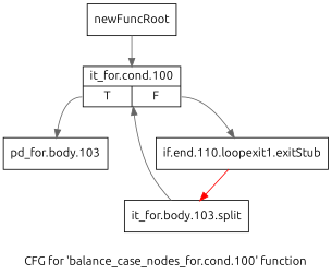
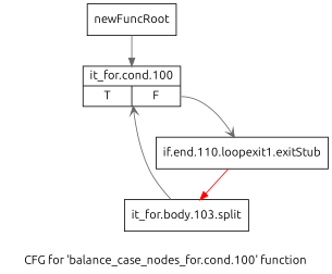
  digraph {
    fontname=Ubuntu
    label="CFG for 'balance_case_nodes_for.cond.100' function"
    node [fontname=Ubuntu shape=record]
    edge [arrowhead=normal color=gray40 fontname=Ubuntu]
    n1 [label="{newFuncRoot}"]
    n2 [label="{it_for.cond.100|{<s0>T|<s1>F}}"]
    n3 [label="{if.end.110.loopexit1.exitStub}"]
-   n4 [label="{pd_for.body.103}"]
    n5 [label="{it_for.body.103.split}"]
    n1 -> n2
-   n2 -> n3 [tailport=s1]
-   n2 -> n4 [tailport=s0]
+   n2 -> n3 [arrowhead=vee tailport=s1]
    n3 -> n5 [color=red]
-   n5 -> n2
+   n5 -> n2 [arrowhead=vee]
  }
